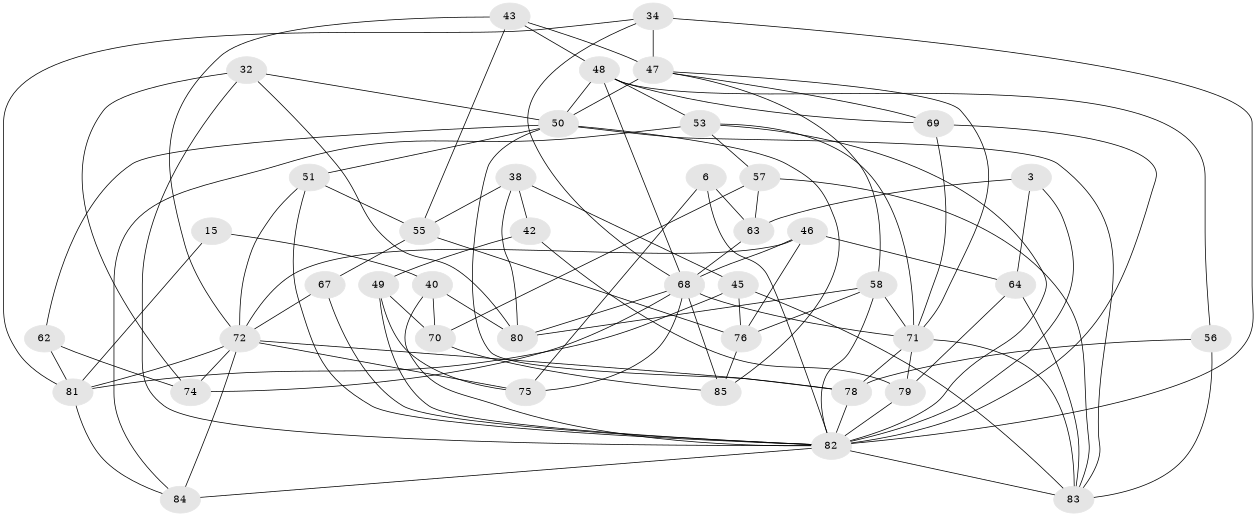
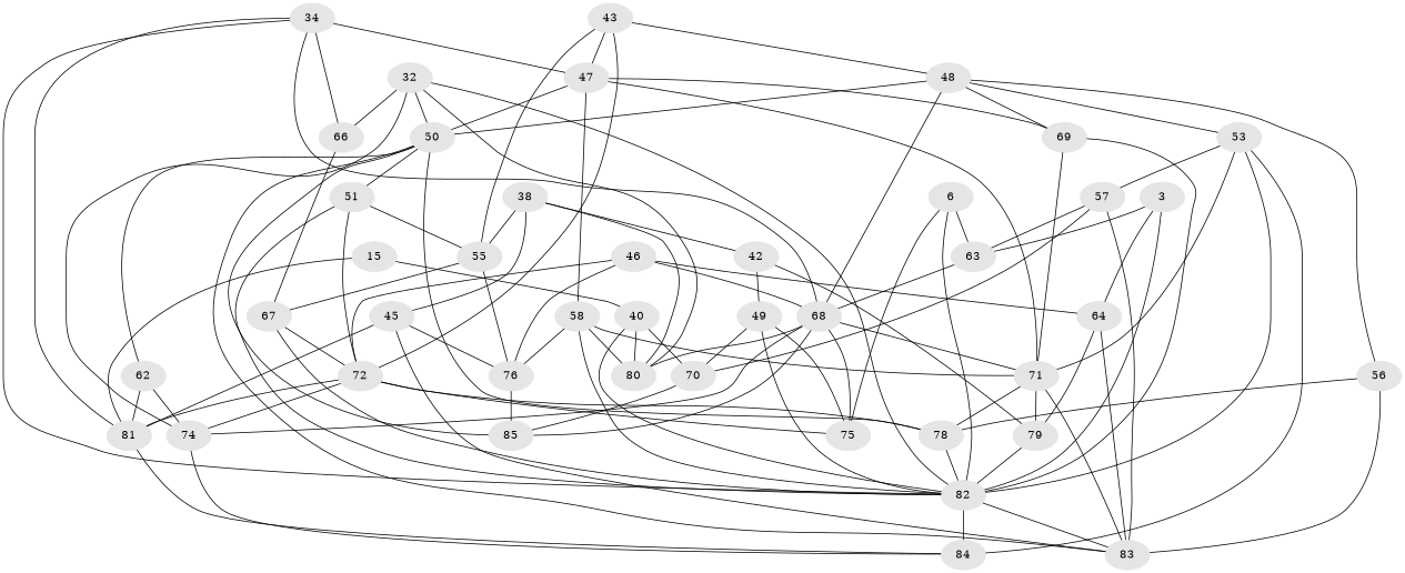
  graph {
    fontname="DejaVu Serif"
    node [color=gray90 fontname="DejaVu Serif" style=filled]
    edge [fontname="DejaVu Serif"]
    63 [super="+24"]
    68 [super="+60+52"]
    3
    64
    82 [super="+22+73+37"]
    79
    83 [super="+12+77+61"]
    84 [super="+65"]
    6
    75
    40 [super="+13"]
    80 [super="+33"]
    70
    15
    81 [super="+5+17+59"]
    32 [super="+2"]
    50 [super="+1+35+21+41"]
+   66
    74
    51
    62
    78 [super="+26"]
    85
    67 [super="+28"]
    34 [super="+20"]
    47 [super="+18"]
    58 [super="+9"]
    69
    71 [super="+29+30"]
    38
    42
    45
    55 [super="+54"]
    49
    76 [super="+39"]
    43
    48 [super="+8"]
    72 [super="+44"]
    53 [super="+36"]
    56 [super="+14"]
    46
    57
    63 -- 68
    68 -- 75
    68 -- 80
    68 -- 74
    68 -- 85
    68 -- 71
    3 -- 63 [weight=2]
    3 -- 64
    3 -- 82
    64 -- 79
    64 -- 83
    82 -- 83 [weight=3]
    82 -- 84 [weight=2]
    79 -- 82
    6 -- 63 [weight=2]
    6 -- 82
    6 -- 75
    40 -- 82
    40 -- 80 [weight=2]
    40 -- 70
    70 -- 85
    15 -- 40 [weight=2]
    15 -- 81 [weight=2]
    81 -- 84
    32 -- 82
    32 -- 80
    32 -- 50
+   32 -- 66 [weight=2]
    32 -- 74
    50 -- 83
    50 -- 51
    50 -- 62
    50 -- 78 [weight=2]
    50 -- 85
+   66 -- 67
    51 -- 82
    51 -- 55
    51 -- 72
    62 -- 81 [weight=2]
    62 -- 74
    78 -- 82
    67 -- 82
    67 -- 72
    34 -- 68
    34 -- 82
    34 -- 81
+   34 -- 66
    34 -- 47 [weight=2]
    47 -- 50 [weight=2]
    47 -- 58
    47 -- 69
    47 -- 71
    58 -- 82
    58 -- 80
    58 -- 71
    58 -- 76 [weight=2]
    69 -- 82
    69 -- 71
    71 -- 79
    71 -- 83
    71 -- 78
    38 -- 80
    38 -- 42
    38 -- 45
    38 -- 55
    42 -- 79
    42 -- 49
    45 -- 83
    45 -- 81
    45 -- 76
    55 -- 67 [weight=2]
    55 -- 76
    49 -- 82
    49 -- 75
    49 -- 70
    76 -- 85
    43 -- 47
    43 -- 55
    43 -- 48
    43 -- 72
    48 -- 68 [weight=2]
    48 -- 50
    48 -- 69
    48 -- 53
    48 -- 56 [weight=2]
-   72 -- 84
+   74 -- 84
    72 -- 75
    72 -- 81 [weight=2]
    72 -- 74
    72 -- 78
    53 -- 82
    53 -- 84 [weight=2]
    53 -- 71
    53 -- 57
    56 -- 83 [weight=2]
    56 -- 78
    46 -- 68
    46 -- 64
    46 -- 76
    46 -- 72
    57 -- 63
    57 -- 83
    57 -- 70
  }
